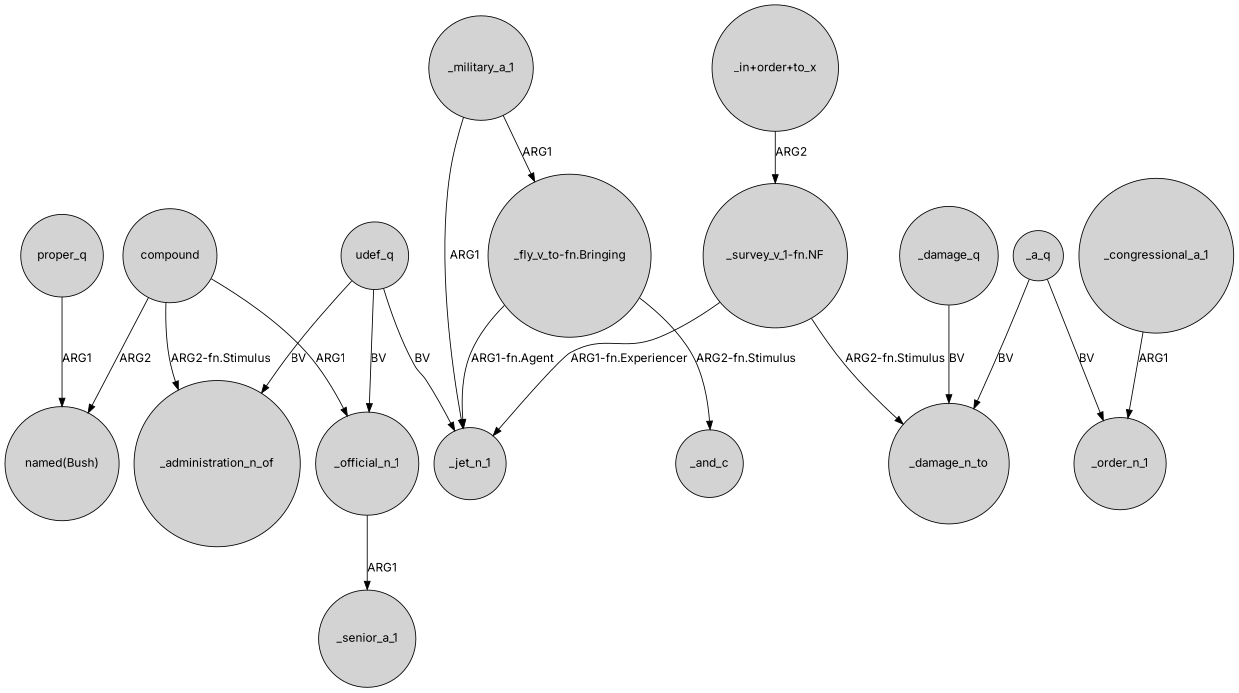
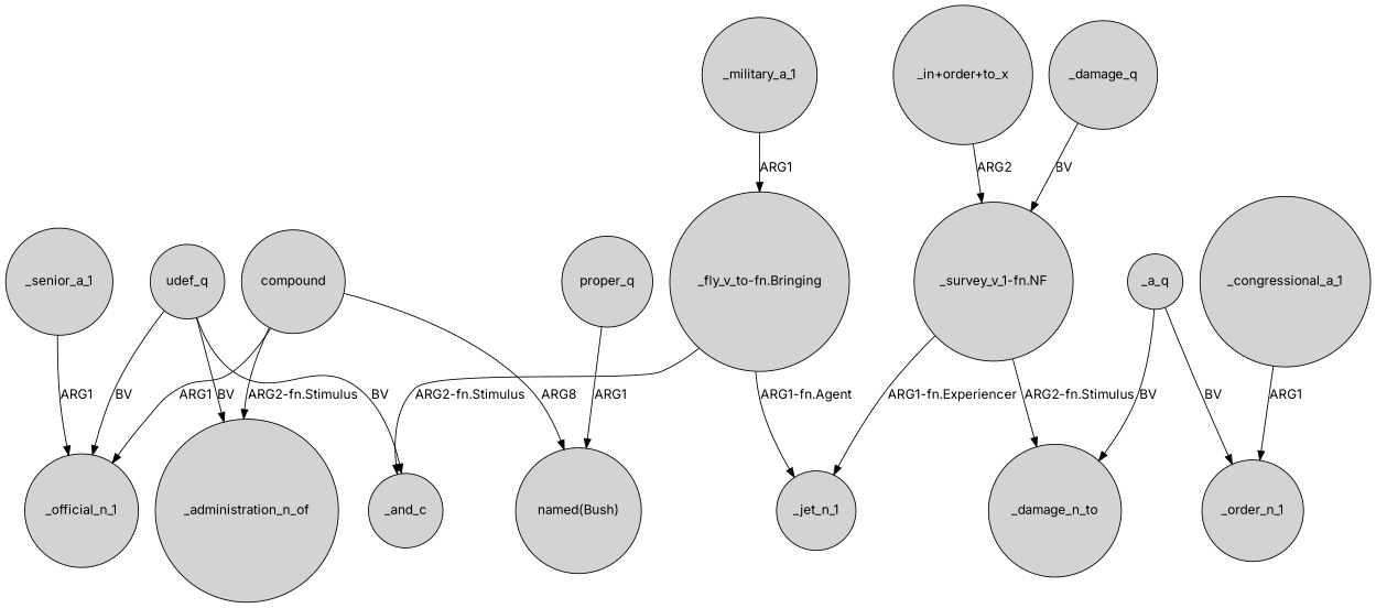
  digraph {
    fontname=Inter
    node [fontname=Inter shape=circle style=filled]
    edge [fontname=Inter]
    udef_q
    _administration_n_of
    _official_n_1
    _and_c
    compound
    "named(Bush)"
    "_survey_v_1-fn.NF"
    _jet_n_1
    _damage_n_to
    _a_q
    n11 [label=_order_n_1]
    proper_q
    "_in+order+to_x"
    "_fly_v_to-fn.Bringing"
    _congressional_a_1
    _senior_a_1
    n17 [label=_damage_q]
    _military_a_1
    udef_q -> _administration_n_of [label=BV]
    udef_q -> _official_n_1 [label=BV]
-   udef_q -> _jet_n_1 [label=BV]
+   udef_q -> _and_c [label=BV]
    compound -> _administration_n_of [label="ARG2-fn.Stimulus"]
    compound -> _official_n_1 [label=ARG1]
-   compound -> "named(Bush)" [label=ARG2]
+   compound -> "named(Bush)" [label=ARG8]
    "_survey_v_1-fn.NF" -> _jet_n_1 [label="ARG1-fn.Experiencer"]
    "_survey_v_1-fn.NF" -> _damage_n_to [label="ARG2-fn.Stimulus"]
    _a_q -> _damage_n_to [label=BV]
    _a_q -> n11 [label=BV]
    proper_q -> "named(Bush)" [label=ARG1]
    "_in+order+to_x" -> "_survey_v_1-fn.NF" [label=ARG2]
    "_fly_v_to-fn.Bringing" -> _and_c [label="ARG2-fn.Stimulus"]
    "_fly_v_to-fn.Bringing" -> _jet_n_1 [label="ARG1-fn.Agent"]
    _congressional_a_1 -> n11 [label=ARG1]
-   _official_n_1 -> _senior_a_1 [label=ARG1]
-   n17 -> _damage_n_to [label=BV]
-   _military_a_1 -> _jet_n_1 [label=ARG1]
+   _senior_a_1 -> _official_n_1 [label=ARG1]
+   n17 -> "_survey_v_1-fn.NF" [label=BV]
    _military_a_1 -> "_fly_v_to-fn.Bringing" [label=ARG1]
  }
